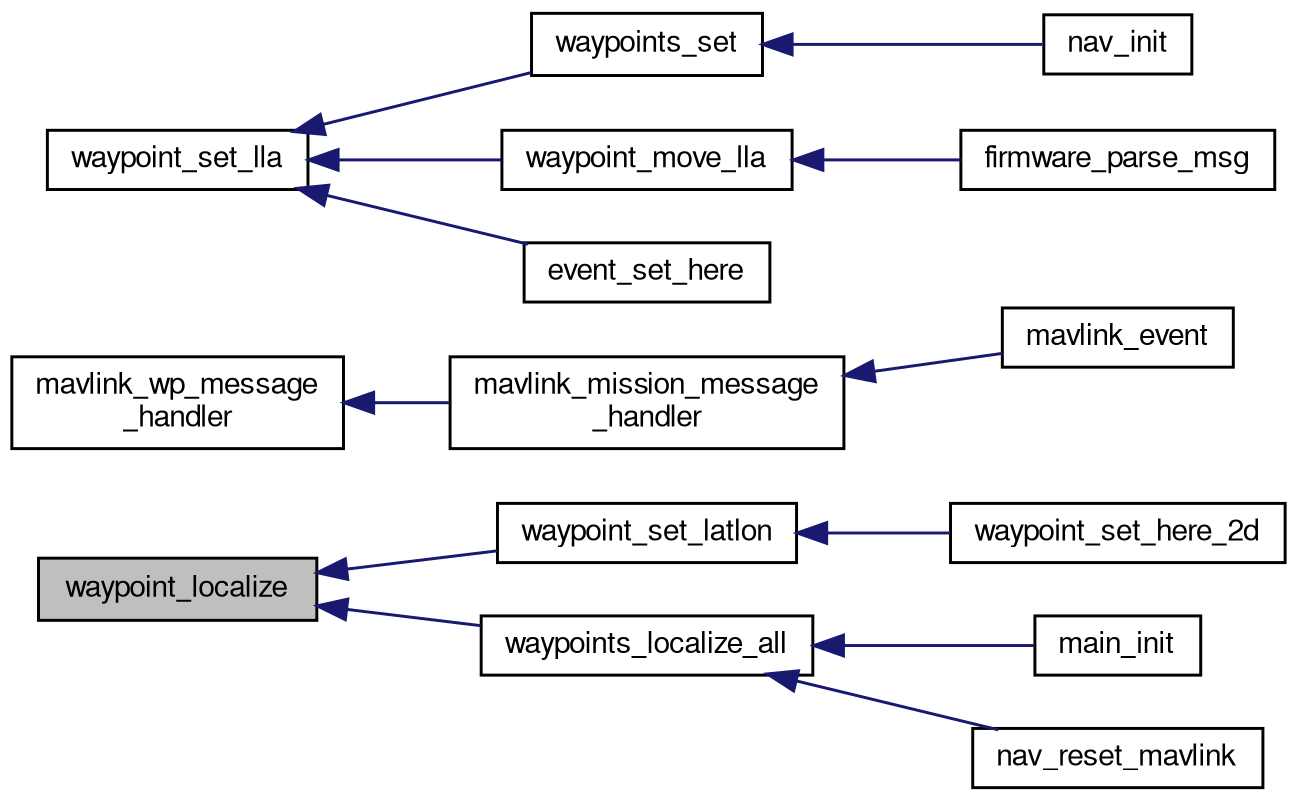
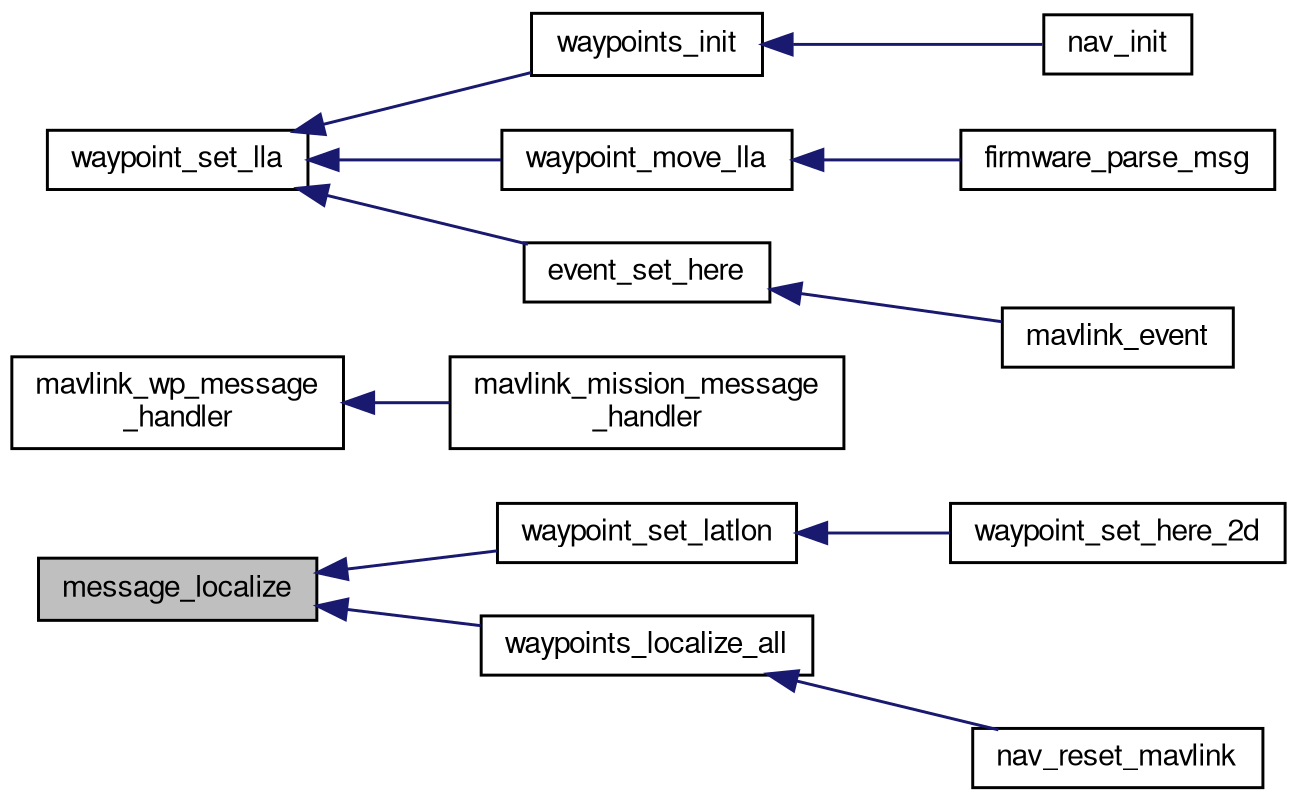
  digraph {
    rankdir=LR
    node [color=black fillcolor=white fontname=FreeSans fontsize=10 shape=record style=filled]
    edge [color=midnightblue dir=back fontname=FreeSans fontsize=10 labelfontname=FreeSans labelfontsize=10 style=solid]
-   n1 [fillcolor=grey75 fontcolor=black height=0.2 label=waypoint_localize width=0.4]
+   n1 [fillcolor=grey75 fontcolor=black height=0.2 label=message_localize width=0.4]
    n2 [height=0.2 label=waypoint_set_latlon width=0.4]
    n3 [height=0.2 label=waypoints_localize_all width=0.4]
    n4 [height=0.2 label=waypoint_set_here_2d width=0.4]
    n5 [height=0.2 label=waypoint_set_lla width=0.4]
-   n6 [height=0.2 label=waypoints_set width=0.4]
+   n6 [height=0.2 label=waypoints_init width=0.4]
    n7 [height=0.2 label=waypoint_move_lla width=0.4]
    n8 [height=0.2 label=event_set_here width=0.4]
-   n9 [height=0.2 label=main_init width=0.4]
    n10 [height=0.2 label=nav_reset_mavlink width=0.4]
    n11 [height=0.2 label="mavlink_wp_message\l_handler" width=0.4]
    n12 [height=0.2 label="mavlink_mission_message\l_handler" width=0.4]
    n13 [height=0.2 label=nav_init width=0.4]
    n14 [height=0.2 label=firmware_parse_msg width=0.4]
    n15 [height=0.2 label=mavlink_event width=0.4]
    n1 -> n2
    n1 -> n3
    n2 -> n4
-   n3 -> n9
    n3 -> n10
    n5 -> n6
    n5 -> n7
    n5 -> n8
    n6 -> n13
    n7 -> n14
    n11 -> n12
-   n12 -> n15
+   n8 -> n15
  }
